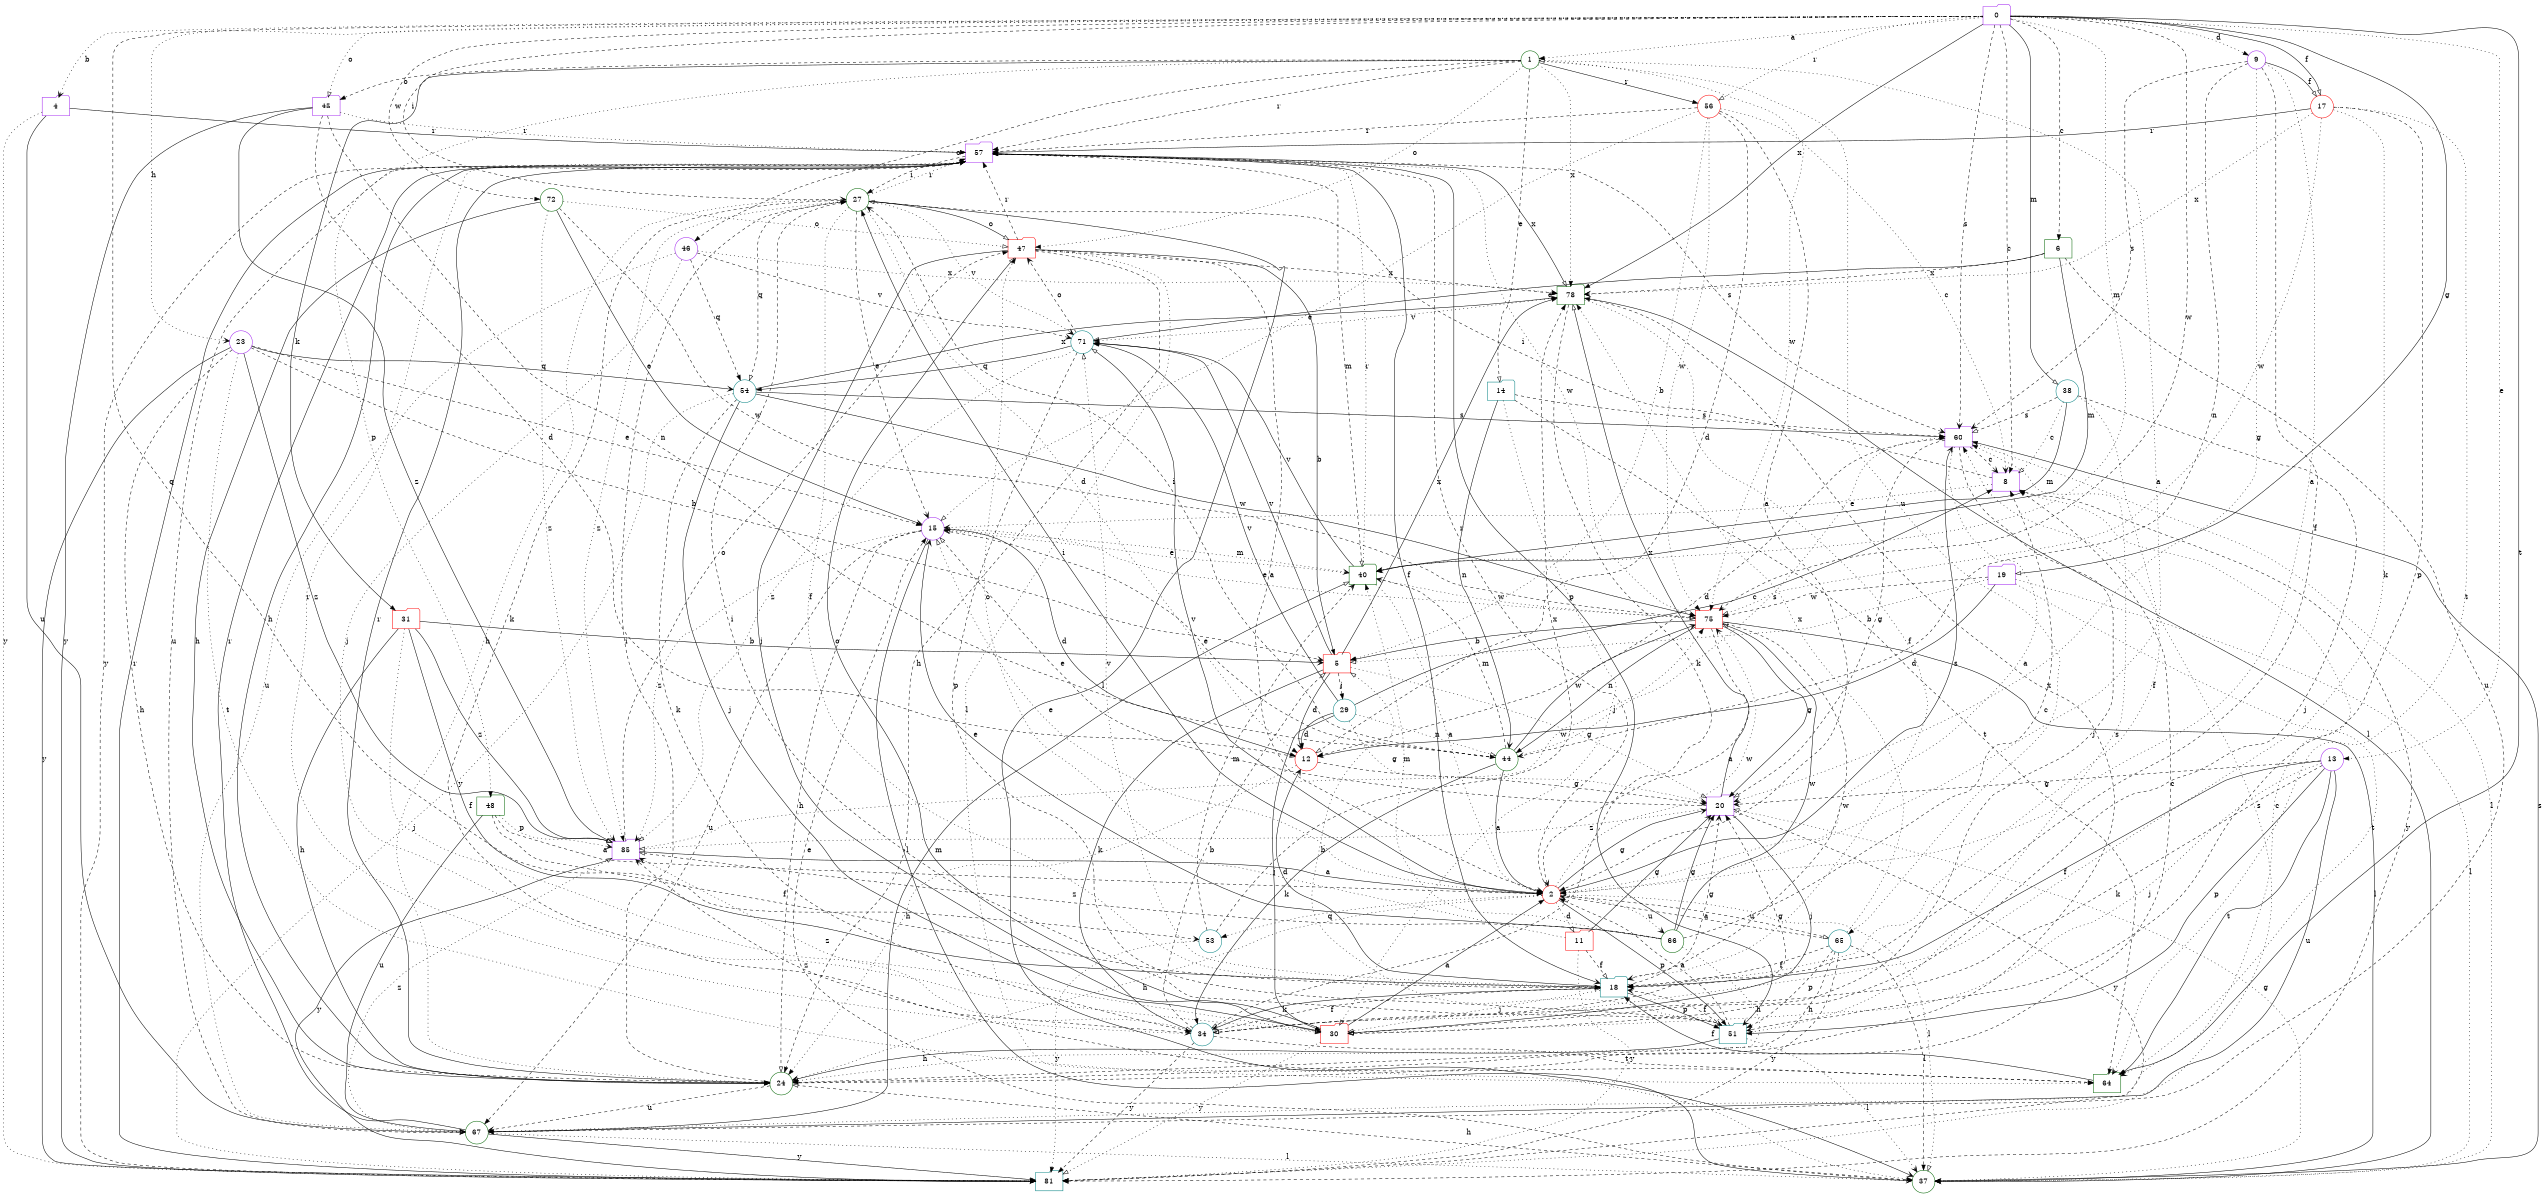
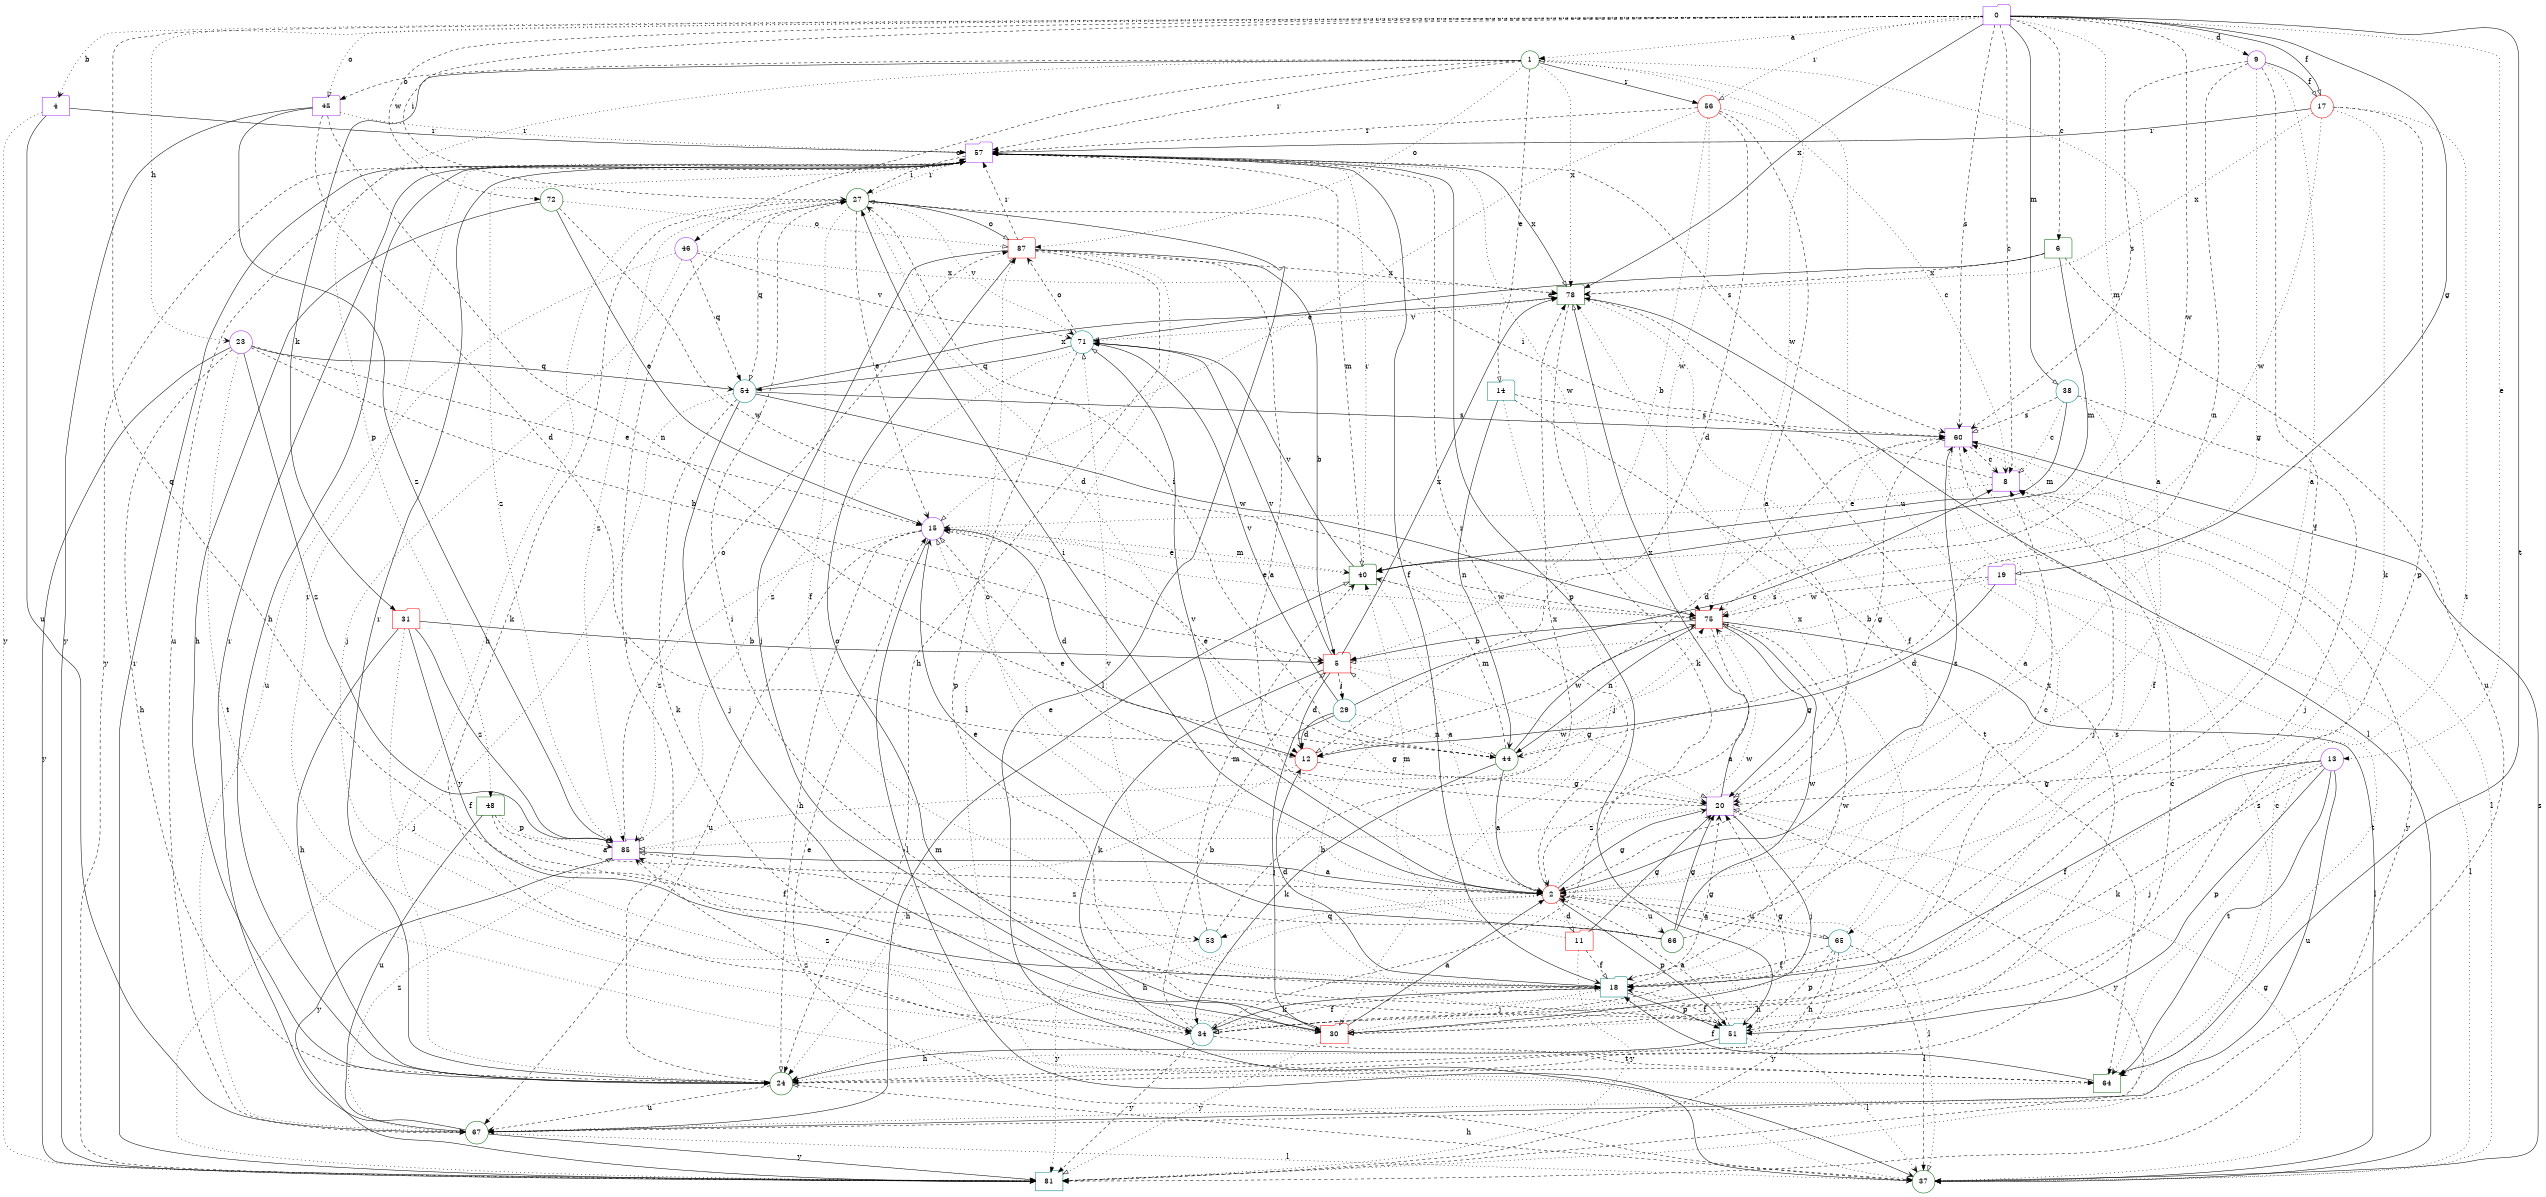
  strict digraph {
    node [color=purple shape=circle]
    edge [arrowhead=normal style=dashed]
    1 [color=darkgreen]
    0 [shape=folder]
    4 [shape=folder]
    6 [color=darkgreen shape=folder]
    8 [shape=folder]
    9
    13
    17 [color=red]
    19 [shape=folder]
    23
    27 [color=darkgreen]
    38 [color=teal]
    40 [color=darkgreen shape=folder]
    45 [shape=folder]
    53 [color=teal]
    56 [color=red]
    60 [shape=folder]
    64 [color=darkgreen shape=folder]
    72 [color=darkgreen]
    75 [color=red shape=folder]
    78 [color=darkgreen shape=folder]
    14 [color=teal shape=folder]
    31 [color=red shape=folder]
    46
-   47 [color=red shape=folder]
+   47 [color=red shape=folder label=87]
    48 [color=darkgreen shape=folder]
    57 [shape=folder]
    65 [color=teal]
    67 [color=darkgreen]
    81 [color=teal shape=folder]
    71 [color=teal]
    15
    2 [color=red]
    20 [shape=folder]
    18 [color=teal shape=folder]
    44 [color=darkgreen]
    51 [color=teal shape=folder]
    34 [color=teal]
    30 [color=red shape=folder]
    37 [color=darkgreen]
    5 [color=red shape=folder]
    12 [color=red]
    24 [color=darkgreen]
    85 [shape=folder]
    54 [color=teal]
    11 [color=red shape=folder]
    66 [color=darkgreen]
    29 [color=teal]
    1 -> 45 [label=o]
    1 -> 56 [label=r style=solid]
    1 -> 75 [label=w style=dotted]
    1 -> 78 [label=x style=dotted]
    1 -> 14 [arrowhead=onormal label=e]
    1 -> 31 [label=k style=solid]
    1 -> 46 [label=o]
    1 -> 47 [label=o style=dotted]
    1 -> 48 [label=p style=dotted]
    1 -> 57 [label=r]
    1 -> 65 [label=u style=dotted]
    0 -> 1 [label=a style=dotted]
    0 -> 4 [arrowhead=vee label=b style=dotted]
    0 -> 6 [label=c]
    0 -> 8 [label=c]
    0 -> 9 [label=d style=dotted]
    0 -> 13 [label=e style=dotted]
    0 -> 17 [arrowhead=onormal label=f style=solid]
    0 -> 19 [arrowhead=onormal label=g style=solid]
    0 -> 23 [arrowhead=vee label=h style=dotted]
    0 -> 27 [arrowhead=vee label=i]
    0 -> 38 [arrowhead=onormal label=m style=solid]
    0 -> 40 [label=m style=dotted]
    0 -> 45 [arrowhead=onormal label=o style=dotted]
    0 -> 53 [arrowhead=vee label=q]
    0 -> 56 [arrowhead=onormal label=r style=dotted]
    0 -> 60 [arrowhead=vee label=s]
    0 -> 64 [label=t style=solid]
    0 -> 72 [label=w]
    0 -> 75 [arrowhead=vee label=w]
    0 -> 78 [label=x style=solid]
    4 -> 57 [label=r style=solid]
    4 -> 67 [arrowhead=vee label=u style=solid]
    4 -> 81 [label=y style=dotted]
    6 -> 40 [arrowhead=vee label=m style=solid]
    6 -> 78 [arrowhead=vee label=x]
    6 -> 67 [arrowhead=vee label=u]
    6 -> 71 [arrowhead=onormal label=e style=solid]
    8 -> 27 [arrowhead=onormal label=i]
    8 -> 81 [arrowhead=vee label=y]
    8 -> 15 [arrowhead=vee label=e style=dotted]
    9 -> 17 [arrowhead=onormal label=f style=solid]
    9 -> 60 [arrowhead=vee label=s]
    9 -> 2 [label=a style=dotted]
    9 -> 20 [arrowhead=vee label=g style=dotted]
    9 -> 18 [arrowhead=onormal label=f]
    9 -> 44 [arrowhead=vee label=n]
    13 -> 64 [label=t style=solid]
    13 -> 67 [label=u style=solid]
    13 -> 20 [arrowhead=vee label=g]
    13 -> 18 [arrowhead=vee label=f style=solid]
    13 -> 51 [label=p style=solid]
    13 -> 34 [arrowhead=onormal label=k]
    13 -> 30 [arrowhead=onormal label=j style=dotted]
    17 -> 64 [arrowhead=vee label=t style=dotted]
    17 -> 75 [arrowhead=onormal label=w style=dotted]
    17 -> 78 [arrowhead=vee label=x style=dotted]
    17 -> 57 [arrowhead=vee label=r style=solid]
    17 -> 51 [arrowhead=vee label=p]
    17 -> 34 [arrowhead=onormal label=k style=dotted]
    19 -> 64 [arrowhead=vee label=t style=dotted]
    19 -> 75 [label=w]
    19 -> 37 [arrowhead=vee label=l style=dotted]
    19 -> 5 [arrowhead=onormal label=b style=dotted]
    19 -> 12 [arrowhead=vee label=d style=solid]
    23 -> 64 [label=t style=dotted]
    23 -> 81 [arrowhead=onormal label=y style=solid]
    23 -> 15 [label=e]
    23 -> 5 [arrowhead=vee label=b]
    23 -> 24 [label=h]
    23 -> 85 [arrowhead=onormal label=z style=solid]
    23 -> 54 [arrowhead=vee label=q style=solid]
    27 -> 47 [arrowhead=onormal label=o style=solid]
    27 -> 57 [label=r style=dotted]
    27 -> 71 [arrowhead=vee label=v style=dotted]
    27 -> 15 [arrowhead=vee label=e]
    27 -> 18 [arrowhead=onormal label=f style=dotted]
    27 -> 34 [arrowhead=vee label=k]
    27 -> 37 [arrowhead=vee label=l style=solid]
    27 -> 12 [label=d style=dotted]
    27 -> 24 [arrowhead=onormal label=h style=dotted]
    27 -> 85 [label=z style=dotted]
    27 -> 54 [arrowhead=onormal label=q]
    38 -> 8 [arrowhead=onormal label=c style=dotted]
    38 -> 40 [arrowhead=vee label=m style=solid]
    38 -> 60 [arrowhead=onormal label=s]
    38 -> 18 [label=f style=dotted]
    38 -> 30 [arrowhead=onormal label=j]
    40 -> 75 [arrowhead=onormal label=w style=dotted]
    40 -> 57 [label=r style=dotted]
    40 -> 71 [arrowhead=onormal label=v style=solid]
    40 -> 15 [arrowhead=vee label=e style=dotted]
    40 -> 2 [label=a style=dotted]
    45 -> 57 [arrowhead=onormal label=r style=dotted]
    45 -> 81 [arrowhead=onormal label=y style=solid]
    45 -> 44 [label=n]
    45 -> 12 [arrowhead=onormal label=d]
    45 -> 85 [arrowhead=onormal label=z style=solid]
    53 -> 40 [arrowhead=vee label=m]
    53 -> 78 [label=x]
    53 -> 81 [label=y style=dotted]
    56 -> 8 [arrowhead=vee label=c style=dotted]
    56 -> 75 [label=w style=dotted]
    56 -> 57 [label=r]
    56 -> 15 [arrowhead=onormal label=e style=dotted]
    56 -> 2 [label=a]
    56 -> 5 [label=b style=dotted]
    56 -> 12 [arrowhead=onormal label=d]
    60 -> 8 [arrowhead=vee label=c]
    60 -> 2 [label=a style=dotted]
    60 -> 20 [arrowhead=onormal label=g]
    60 -> 30 [arrowhead=onormal label=j]
    60 -> 37 [label=l style=dotted]
    60 -> 12 [label=d]
    64 -> 18 [label=f style=solid]
    64 -> 85 [arrowhead=vee label=z]
    72 -> 75 [arrowhead=onormal label=w]
    72 -> 47 [arrowhead=onormal label=o style=dotted]
    72 -> 15 [arrowhead=vee label=e style=solid]
    72 -> 24 [label=h style=solid]
    75 -> 15 [arrowhead=onormal label=e style=dotted]
    75 -> 2 [arrowhead=vee label=a]
    75 -> 20 [label=g style=solid]
    75 -> 44 [label=n style=solid]
    75 -> 37 [arrowhead=vee label=l style=solid]
    75 -> 5 [arrowhead=onormal label=b style=solid]
    78 -> 71 [label=v style=dotted]
    78 -> 18 [arrowhead=vee label=f style=dotted]
    78 -> 34 [arrowhead=onormal label=k]
    78 -> 37 [label=l style=solid]
    14 -> 60 [label=s]
    14 -> 64 [label=t]
    14 -> 44 [arrowhead=vee label=n style=solid]
    14 -> 30 [arrowhead=onormal label=j style=dotted]
    31 -> 18 [label=f style=solid]
    31 -> 30 [arrowhead=vee label=j style=dotted]
    31 -> 5 [arrowhead=vee label=b style=solid]
    31 -> 24 [arrowhead=vee label=h style=solid]
    31 -> 85 [arrowhead=onormal label=z style=solid]
    46 -> 78 [arrowhead=vee label=x style=dotted]
    46 -> 67 [arrowhead=onormal label=u style=dotted]
    46 -> 71 [arrowhead=vee label=v]
    46 -> 30 [arrowhead=onormal label=j style=dotted]
    46 -> 54 [label=q]
    47 -> 78 [label=x]
    47 -> 57 [label=r]
    47 -> 2 [arrowhead=vee label=a]
    47 -> 30 [arrowhead=onormal label=j style=solid]
    47 -> 37 [label=l style=dotted]
    47 -> 5 [label=b style=solid]
    47 -> 24 [label=h]
    48 -> 67 [arrowhead=onormal label=u style=solid]
    48 -> 2 [label=a]
    48 -> 18 [label=f]
    48 -> 85 [arrowhead=vee label=p style=dotted]
    57 -> 27 [label=i]
    57 -> 40 [arrowhead=onormal label=m]
    57 -> 60 [arrowhead=vee label=s]
    57 -> 75 [arrowhead=vee label=w style=dotted]
    57 -> 78 [arrowhead=onormal label=x style=solid]
    57 -> 67 [arrowhead=onormal label=u]
    57 -> 81 [arrowhead=vee label=y]
    57 -> 18 [arrowhead=vee label=f style=solid]
    57 -> 51 [arrowhead=vee label=p style=solid]
    57 -> 24 [arrowhead=onormal label=h style=solid]
-   72 -> 85 [arrowhead=vee label=z style=dotted]
+   57 -> 85 [arrowhead=vee label=z style=dotted]
    65 -> 78 [label=x style=dotted]
    65 -> 81 [label=y]
    65 -> 2 [arrowhead=vee label=a]
    65 -> 18 [label=f]
    65 -> 51 [label=p]
    65 -> 37 [label=l]
    65 -> 24 [label=h]
    67 -> 8 [label=c style=dotted]
    67 -> 40 [arrowhead=onormal label=m style=solid]
    67 -> 57 [arrowhead=onormal label=r style=solid]
    67 -> 81 [label=y style=solid]
    67 -> 37 [arrowhead=vee label=l style=dotted]
    67 -> 85 [arrowhead=onormal label=z style=dotted]
    81 -> 60 [label=s style=dotted]
    81 -> 57 [label=r style=solid]
    71 -> 47 [arrowhead=vee label=o]
    71 -> 51 [arrowhead=vee label=p]
    71 -> 85 [arrowhead=onormal label=z style=dotted]
    71 -> 54 [label=q style=solid]
    15 -> 40 [arrowhead=vee label=m style=dotted]
    15 -> 67 [label=u]
    15 -> 37 [arrowhead=onormal label=l style=solid]
    15 -> 12 [label=d style=solid]
    15 -> 24 [arrowhead=onormal label=h]
    15 -> 85 [arrowhead=vee label=z style=dotted]
    2 -> 1 [arrowhead=onormal label=a style=dotted]
    2 -> 27 [label=i style=solid]
    2 -> 53 [label=q style=dotted]
    2 -> 60 [arrowhead=vee label=s style=solid]
    2 -> 75 [arrowhead=vee label=w style=dotted]
    2 -> 57 [label=r]
    2 -> 65 [arrowhead=onormal label=u]
    2 -> 71 [arrowhead=onormal label=v style=solid]
    2 -> 15 [arrowhead=onormal label=e style=dotted]
    2 -> 20 [arrowhead=vee label=g style=solid]
    2 -> 51 [label=p style=solid]
    2 -> 37 [arrowhead=onormal label=l style=dotted]
    2 -> 24 [arrowhead=vee label=h style=dotted]
    2 -> 11 [arrowhead=onormal label=d style=dotted]
    2 -> 66 [arrowhead=vee label=u style=dotted]
    20 -> 78 [arrowhead=onormal label=x style=solid]
    20 -> 81 [label=y]
    20 -> 15 [arrowhead=onormal label=e]
    20 -> 30 [arrowhead=onormal label=j style=solid]
    20 -> 85 [arrowhead=onormal label=z style=dotted]
    18 -> 75 [arrowhead=onormal label=w]
    18 -> 71 [arrowhead=onormal label=v style=dotted]
    18 -> 20 [arrowhead=vee label=g]
    18 -> 51 [label=p style=solid]
    18 -> 34 [arrowhead=vee label=k style=solid]
    18 -> 30 [arrowhead=onormal label=j style=dotted]
    18 -> 12 [arrowhead=vee label=d style=solid]
    44 -> 27 [arrowhead=vee label=i]
    44 -> 40 [arrowhead=vee label=m]
    44 -> 60 [label=s style=dotted]
    44 -> 75 [arrowhead=vee label=w style=solid]
    44 -> 15 [arrowhead=onormal label=e]
    44 -> 2 [label=a style=solid]
    44 -> 34 [label=k style=solid]
    51 -> 27 [label=i]
    51 -> 60 [label=s style=dotted]
    51 -> 2 [label=a]
    51 -> 18 [arrowhead=vee label=f]
    51 -> 37 [arrowhead=vee label=l style=dotted]
    51 -> 5 [arrowhead=onormal label=b style=dotted]
    51 -> 24 [arrowhead=onormal label=h style=solid]
    34 -> 64 [label=t]
    34 -> 57 [arrowhead=onormal label=r style=dotted]
    34 -> 81 [label=y]
    34 -> 20 [label=g]
    34 -> 18 [arrowhead=onormal label=f]
    34 -> 5 [arrowhead=onormal label=b]
    34 -> 85 [arrowhead=vee label=z style=dotted]
    30 -> 47 [arrowhead=onormal label=o style=solid]
    30 -> 81 [arrowhead=onormal label=y style=dotted]
    30 -> 2 [label=a style=solid]
    37 -> 60 [label=s style=solid]
    37 -> 15 [label=e]
    37 -> 20 [arrowhead=onormal label=g style=dotted]
    37 -> 24 [arrowhead=onormal label=h]
    5 -> 78 [label=x style=solid]
    5 -> 71 [label=v style=solid]
    5 -> 20 [arrowhead=onormal label=g style=dotted]
    5 -> 34 [arrowhead=onormal label=k style=solid]
    5 -> 12 [arrowhead=vee label=d style=solid]
    5 -> 29 [label=j]
    12 -> 20 [arrowhead=vee label=g]
    12 -> 24 [label=h style=dotted]
    24 -> 8 [label=c]
    24 -> 27 [label=i]
    24 -> 78 [label=x]
    24 -> 57 [arrowhead=vee label=r style=solid]
    24 -> 67 [arrowhead=vee label=u]
    85 -> 75 [label=w style=dotted]
    85 -> 47 [label=o]
    85 -> 81 [arrowhead=onormal label=y style=solid]
    85 -> 2 [label=a style=solid]
    54 -> 60 [arrowhead=onormal label=s style=solid]
    54 -> 75 [label=w style=solid]
    54 -> 78 [label=x style=solid]
    54 -> 81 [arrowhead=onormal label=y style=dotted]
    54 -> 34 [label=k]
    54 -> 30 [arrowhead=onormal label=j style=solid]
    11 -> 47 [label=o style=dotted]
    11 -> 81 [arrowhead=onormal label=y style=dotted]
    11 -> 20 [arrowhead=vee label=g style=solid]
    11 -> 18 [arrowhead=onormal label=f]
    66 -> 8 [label=c]
    66 -> 40 [label=m style=dotted]
    66 -> 75 [arrowhead=onormal label=w style=solid]
    66 -> 15 [arrowhead=vee label=e style=solid]
    66 -> 20 [label=g style=solid]
    66 -> 24 [label=h style=dotted]
    66 -> 85 [arrowhead=onormal label=z]
    29 -> 8 [label=c style=solid]
    29 -> 71 [label=v style=solid]
    29 -> 20 [arrowhead=vee label=g style=dotted]
    29 -> 44 [arrowhead=onormal label=n style=dotted]
    29 -> 30 [label=j style=solid]
    29 -> 12 [label=d style=solid]
  }
